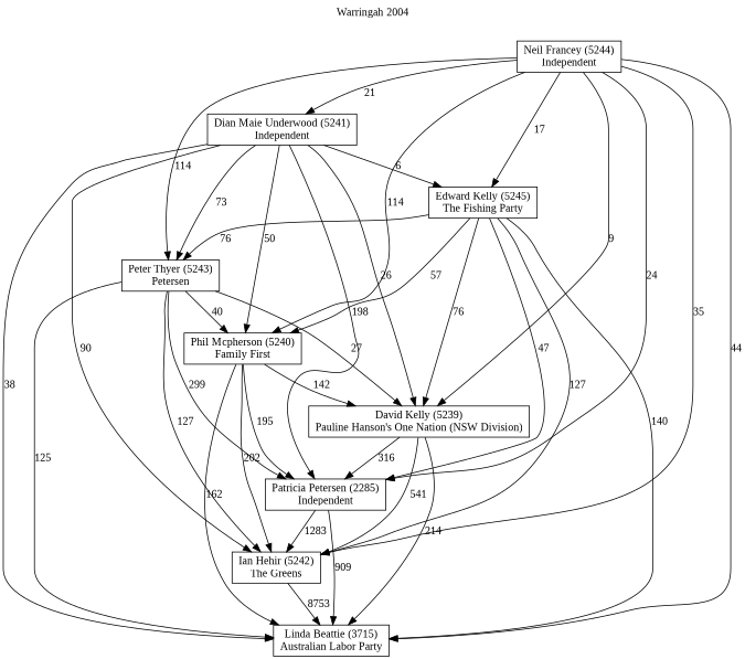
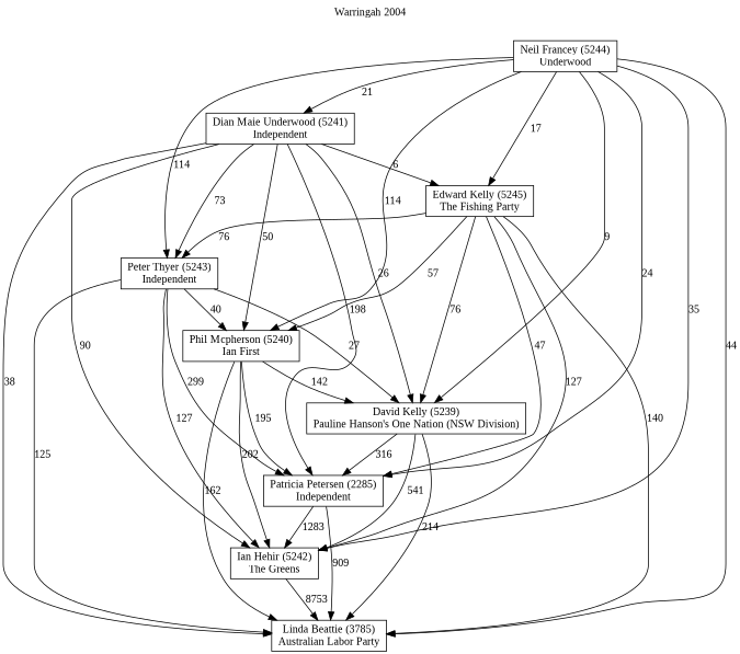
  digraph {
    fontname="Liberation Serif"
    label="Warringah 2004"
    labelloc=t
    mclimit=10
    node [fontname="Liberation Serif" shape=box]
    edge [fontname="Liberation Serif"]
-   n1 [label="Linda Beattie (3715)\nAustralian Labor Party"]
+   n1 [label="Linda Beattie (3785)\nAustralian Labor Party"]
    n2 [label="Ian Hehir (5242)\nThe Greens"]
    n3 [label="Patricia Petersen (2285)\nIndependent"]
    n4 [label="David Kelly (5239)\nPauline Hanson's One Nation (NSW Division)"]
-   n5 [label="Phil Mcpherson (5240)\nFamily First"]
-   n6 [label="Peter Thyer (5243)\nPetersen"]
+   n5 [label="Phil Mcpherson (5240)\nIan First"]
+   n6 [label="Peter Thyer (5243)\nIndependent"]
    n7 [label="Edward Kelly (5245)\nThe Fishing Party"]
    n8 [label="Dian Maie Underwood (5241)\nIndependent"]
-   n9 [label="Neil Francey (5244)\nIndependent"]
+   n9 [label="Neil Francey (5244)\nUnderwood"]
    n2 -> n1 [label=8753]
    n3 -> n1 [label=909]
    n3 -> n2 [label=1283]
    n4 -> n1 [label=214]
    n4 -> n2 [label=541]
    n4 -> n3 [label=316]
    n5 -> n1 [label=162]
    n5 -> n2 [label=202]
    n5 -> n3 [label=195]
    n5 -> n4 [label=142]
    n6 -> n1 [label=125]
    n6 -> n2 [label=127]
    n6 -> n3 [label=299]
    n6 -> n4 [label=27]
    n6 -> n5 [label=40]
    n7 -> n1 [label=140]
    n7 -> n2 [label=127]
    n7 -> n3 [label=47]
    n7 -> n4 [label=76]
    n7 -> n5 [label=57]
    n7 -> n6 [label=76]
    n8 -> n1 [label=38]
    n8 -> n2 [label=90]
    n8 -> n3 [label=198]
    n8 -> n4 [label=26]
    n8 -> n5 [label=50]
    n8 -> n6 [label=73]
    n8 -> n7 [label=6]
    n9 -> n1 [label=44]
    n9 -> n2 [label=35]
    n9 -> n3 [label=24]
    n9 -> n4 [label=9]
    n9 -> n5 [label=114]
    n9 -> n6 [label=114]
    n9 -> n7 [label=17]
    n9 -> n8 [label=21]
  }
